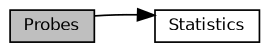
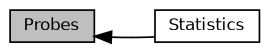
  digraph {
    rankdir=LR
    node [color=black fontname=Helvetica fontsize=10 shape=box style=filled]
    n1 [fillcolor=grey75 fontcolor=black height=0.2 label=Probes width=0.4]
    n2 [fillcolor=white height=0.2 label=Statistics width=0.4]
-   n2 -> n1 [dir=back fontname=Helvetica fontsize=10 labelfontname=Helvetica labelfontsize=10 shape=plaintext style=solid]
+   n1 -> n2 [dir=back fontname=Helvetica fontsize=10 labelfontname=Helvetica labelfontsize=10 shape=plaintext style=solid]
  }
